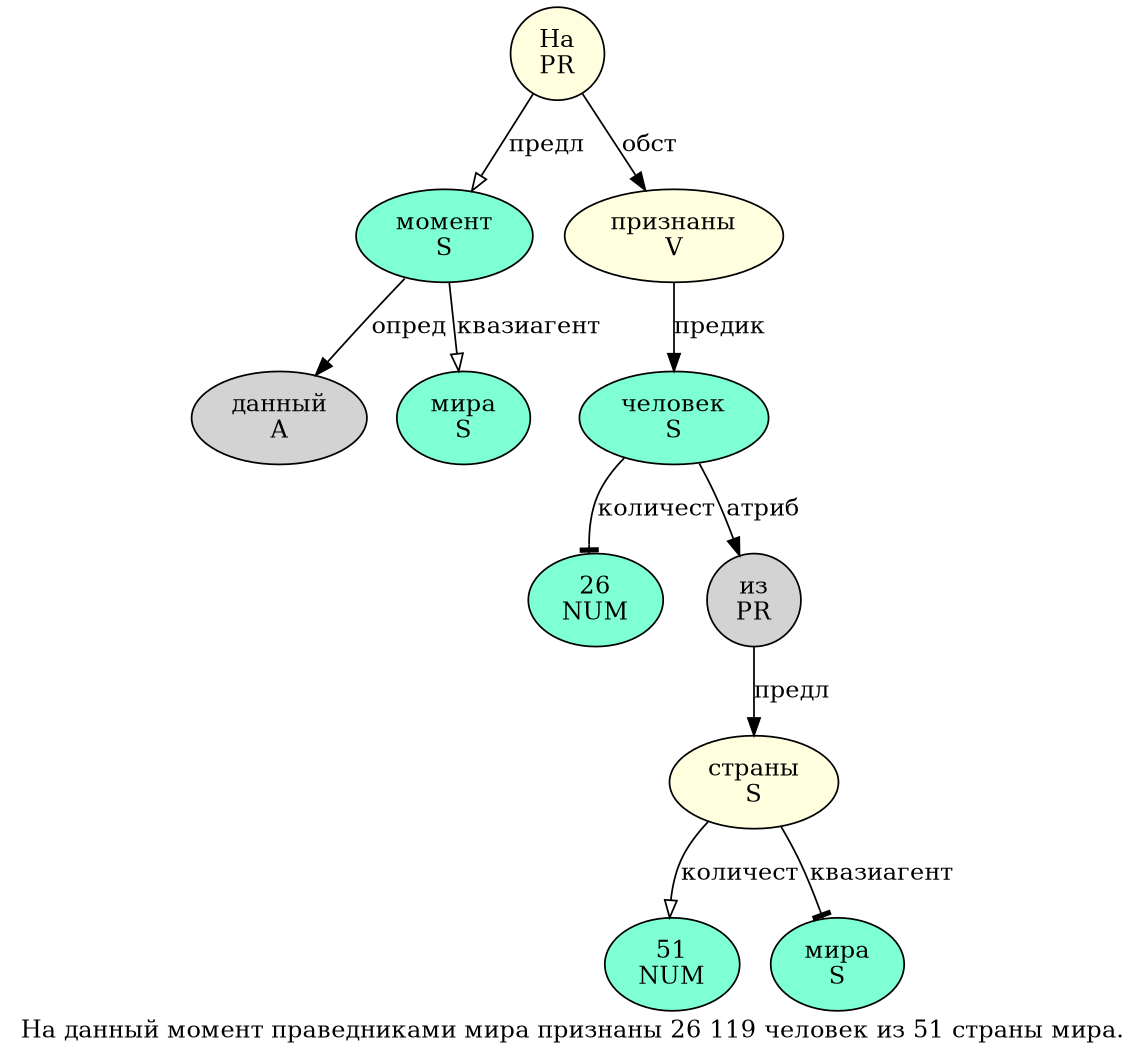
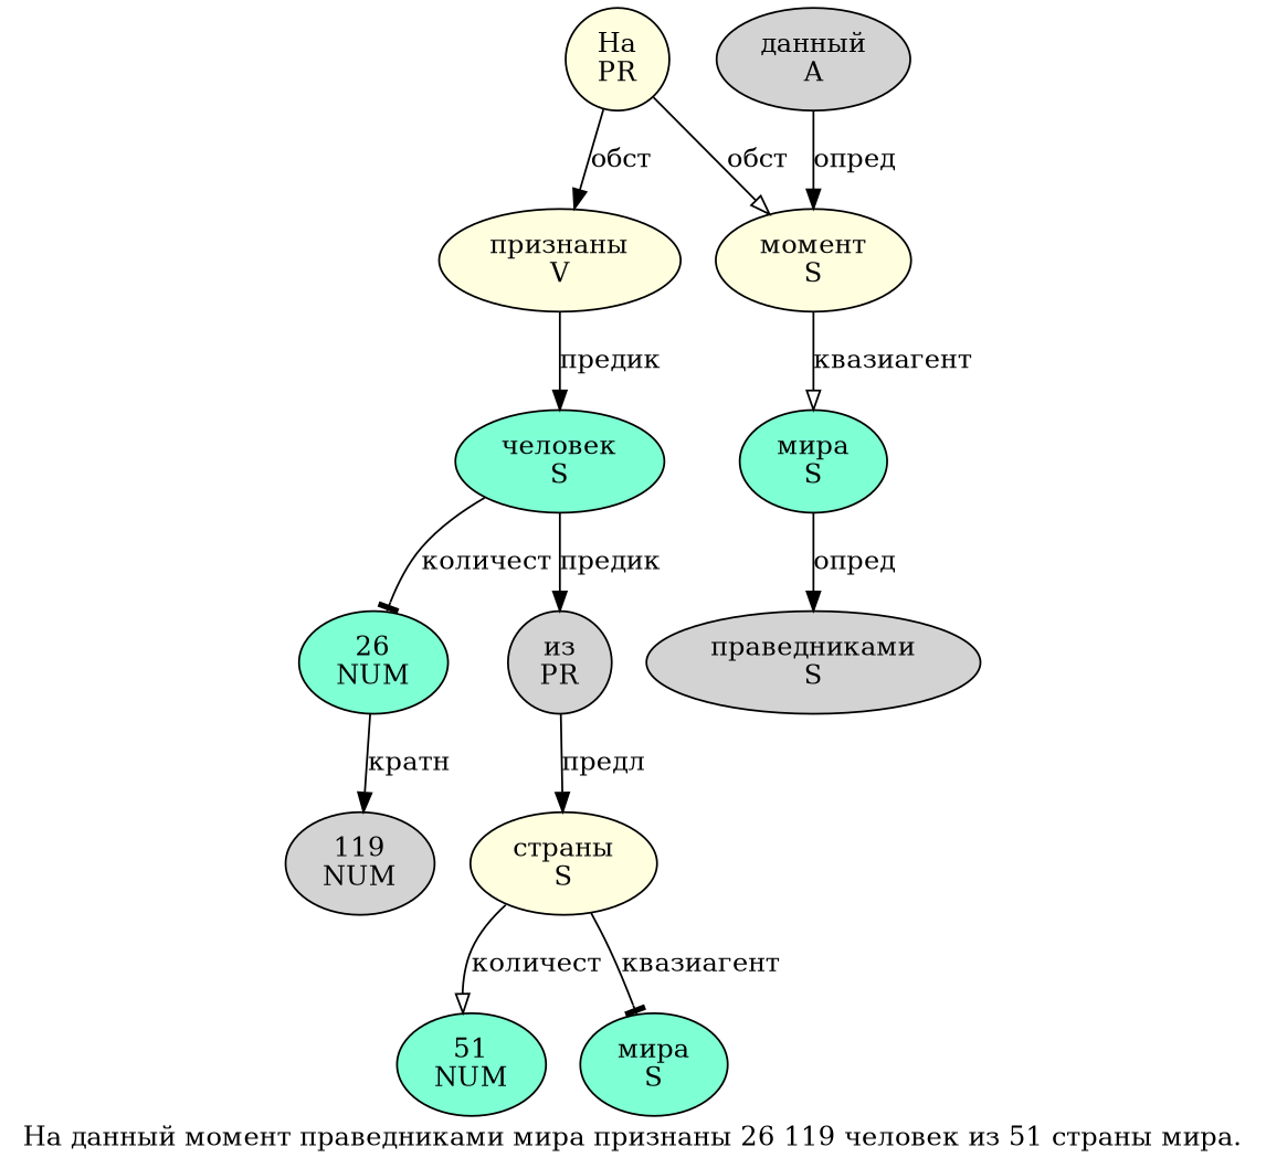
  digraph {
    label="На данный момент праведниками мира признаны 26 119 человек из 51 страны мира."
    node [fillcolor=aquamarine penwidth=1 shape=ellipse style=filled]
    edge [arrowhead=normal]
    n1 [fillcolor=lightyellow label="На\nPR"]
-   n2 [label="момент\nS"]
+   n2 [fillcolor=lightyellow label="момент\nS"]
    n3 [fillcolor=lightyellow label="признаны\nV"]
    n4 [fillcolor=lightgrey label="данный\nA"]
    n5 [label="мира\nS"]
+   n6 [fillcolor=lightgrey label="праведниками\nS"]
    n7 [label="человек\nS"]
    n8 [label="26\nNUM"]
    n9 [fillcolor=lightgrey label="из\nPR"]
+   n10 [fillcolor=lightgrey label="119\nNUM"]
    n11 [fillcolor=lightyellow label="страны\nS"]
    n12 [label="51\nNUM"]
    n13 [label="мира\nS"]
-   n1 -> n2 [arrowhead=onormal label="предл"]
+   n1 -> n2 [arrowhead=onormal label="обст"]
    n1 -> n3 [label="обст"]
-   n2 -> n4 [label="опред"]
+   n4 -> n2 [label="опред"]
    n2 -> n5 [arrowhead=onormal label="квазиагент"]
    n3 -> n7 [label="предик"]
+   n5 -> n6 [label="опред"]
    n7 -> n8 [arrowhead=tee label="количест"]
-   n7 -> n9 [label="атриб"]
+   n7 -> n9 [label="предик"]
+   n8 -> n10 [label="кратн"]
    n9 -> n11 [label="предл"]
    n11 -> n12 [arrowhead=onormal label="количест"]
    n11 -> n13 [arrowhead=tee label="квазиагент"]
  }
